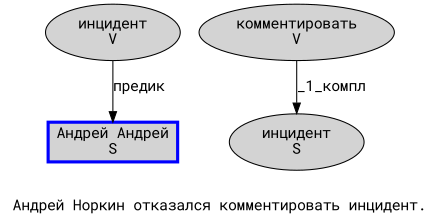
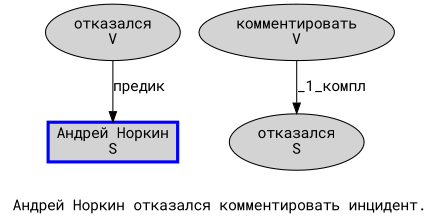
  digraph {
    fontname="Roboto Mono"
    label="Андрей Норкин отказался комментировать инцидент."
    node [fillcolor=lightgray fontname="Roboto Mono" penwidth=1 shape=ellipse style=filled]
    edge [fontname="Roboto Mono"]
-   n1 [color=blue label="Андрей Андрей\nS" penwidth=3 shape=box]
-   n2 [label="инцидент\nV"]
+   n1 [color=blue label="Андрей Норкин\nS" penwidth=3 shape=box]
+   n2 [label="отказался\nV"]
    n3 [label="комментировать\nV"]
-   n4 [label="инцидент\nS"]
+   n4 [label="отказался\nS"]
    n2 -> n1 [label="предик"]
    n3 -> n4 [label="_1_компл"]
  }
